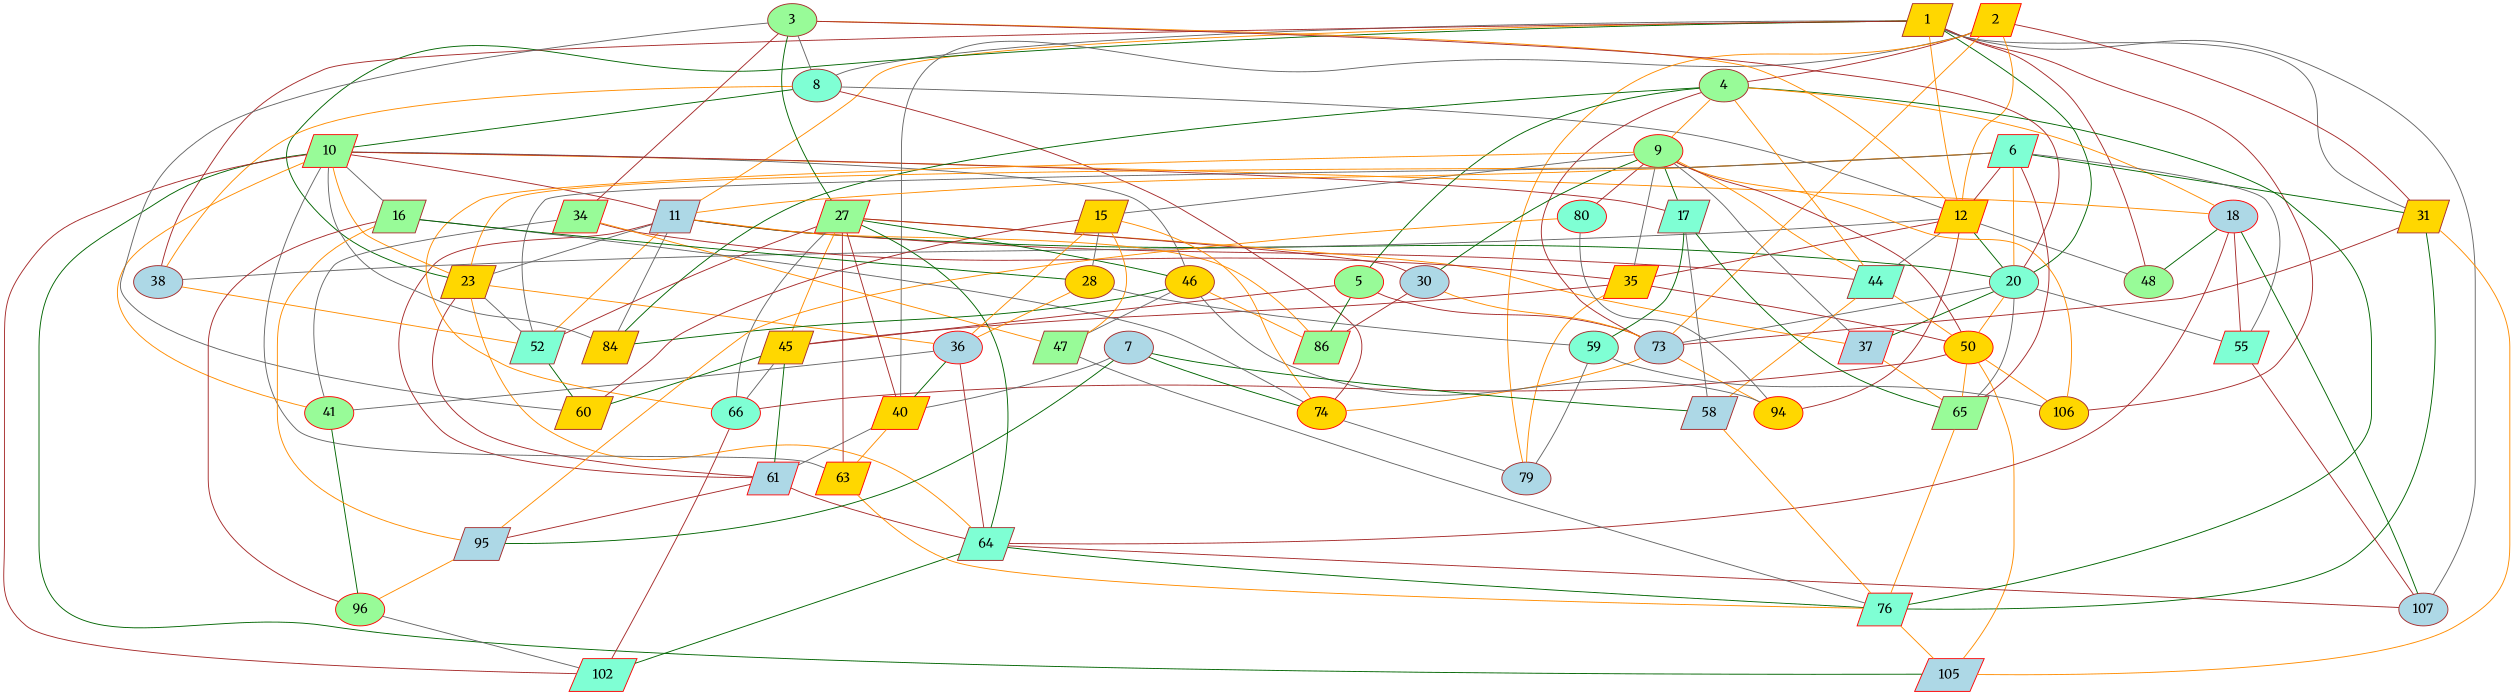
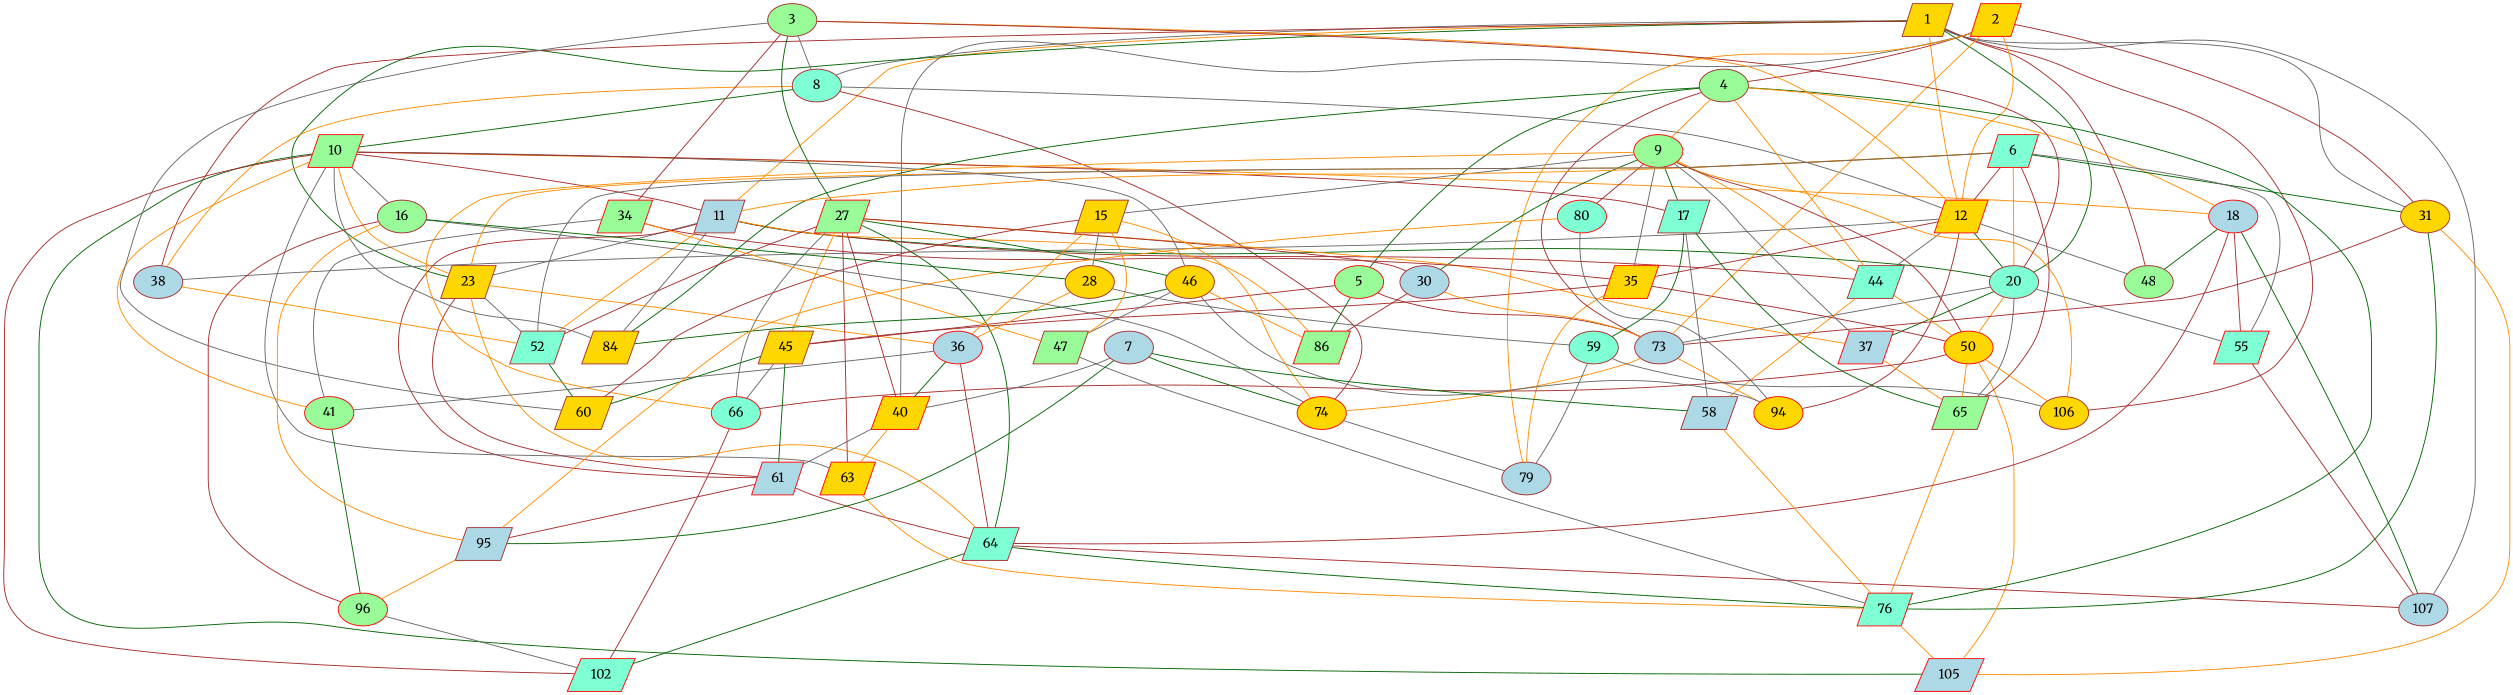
  graph {
    fontname=Merriweather
    node [color=brown fillcolor=gold fontname=Merriweather shape=parallelogram style=filled]
    edge [color=darkorange fontname=Merriweather]
    1 [super="+104+42+117"]
    8 [fillcolor=aquamarine shape=ellipse super="+49"]
    11 [fillcolor=lightblue super="+19+24"]
    12 [color=red super="+97+29"]
    20 [fillcolor=aquamarine shape=ellipse super="+33"]
    23 [super="+72"]
-   31 [super="+116"]
+   31 [shape=ellipse super="+116"]
    38 [fillcolor=lightblue shape=ellipse]
    48 [fillcolor=palegreen shape=ellipse]
    106 [shape=ellipse]
    107 [fillcolor=lightblue shape=ellipse]
    74 [color=red shape=ellipse super="+99"]
    10 [color=red fillcolor=palegreen super="+118+75+14"]
    44 [fillcolor=aquamarine super="+70"]
    84
    86 [color=red fillcolor=palegreen]
    52 [fillcolor=aquamarine super="+101"]
    61 [color=red fillcolor=lightblue super="+87"]
    35 [color=red super="+100+53"]
    94 [color=red shape=ellipse]
    73 [fillcolor=lightblue shape=ellipse super="+112+113"]
    55 [color=red fillcolor=aquamarine]
    65 [fillcolor=palegreen super="+67"]
    37 [color=red fillcolor=lightblue]
    50 [color=red shape=ellipse super="+62"]
    36 [color=red fillcolor=lightblue shape=ellipse super="+85"]
    64 [fillcolor=aquamarine super="+90"]
    76 [color=red fillcolor=aquamarine super="+103+89"]
    105 [color=red fillcolor=lightblue]
    2 [color=red super="+115"]
    4 [fillcolor=palegreen shape=ellipse super="+119+21"]
    40 [color=red super="+78"]
    79 [fillcolor=lightblue shape=ellipse]
    5 [color=red fillcolor=palegreen shape=ellipse]
    9 [color=red fillcolor=palegreen shape=ellipse super="+13+88+22"]
    18 [color=red fillcolor=lightblue shape=ellipse super="+81"]
    63 [color=red]
    3 [fillcolor=palegreen shape=ellipse super="+39"]
    27 [color=red fillcolor=palegreen super="+83+32"]
    34 [color=red fillcolor=palegreen]
    60
    45 [super="+56"]
    30 [fillcolor=lightblue shape=ellipse]
    66 [color=red fillcolor=aquamarine shape=ellipse super="+92"]
    46 [shape=ellipse super="+51"]
    41 [color=red fillcolor=palegreen shape=ellipse]
    47 [fillcolor=palegreen]
    15 [super="+109"]
    17 [fillcolor=aquamarine super="+69"]
    80 [color=red fillcolor=aquamarine shape=ellipse]
    58 [fillcolor=lightblue]
    6 [color=red fillcolor=aquamarine super="+26+111"]
    7 [fillcolor=lightblue shape=ellipse]
    95 [fillcolor=lightblue super="+98"]
    96 [color=red fillcolor=palegreen shape=ellipse]
-   16 [fillcolor=palegreen super="+110"]
+   16 [fillcolor=palegreen shape=ellipse super="+110"]
    102 [color=red fillcolor=aquamarine]
    28 [shape=ellipse]
    59 [fillcolor=aquamarine shape=ellipse]
    1 -- 8 [color=gray40]
    1 -- 11
    1 -- 12
    1 -- 20 [color=darkgreen]
    1 -- 23 [color=darkgreen]
    1 -- 31 [color=gray40]
    1 -- 38 [color=brown]
    1 -- 48 [color=brown]
    1 -- 106 [color=brown]
    1 -- 107 [color=gray40]
    8 -- 12 [color=gray40]
    8 -- 38
    8 -- 74 [color=brown]
    8 -- 10 [color=darkgreen]
    11 -- 20 [color=darkgreen]
    11 -- 23 [color=gray40]
    11 -- 44 [color=brown]
    11 -- 84 [color=gray40]
    11 -- 86
    11 -- 52
    11 -- 61 [color=brown]
    12 -- 20 [color=darkgreen]
    12 -- 38 [color=gray40]
    12 -- 48 [color=gray40]
    12 -- 44 [color=gray40]
    12 -- 35 [color=brown weight=2]
    12 -- 94 [color=brown]
    20 -- 73 [color=gray40]
    20 -- 55 [color=gray40]
    20 -- 65 [color=gray40]
    20 -- 37 [color=darkgreen]
    20 -- 50
    23 -- 52 [color=gray40]
    23 -- 61 [color=brown]
    23 -- 36
    23 -- 64
    31 -- 73 [color=brown]
    31 -- 76 [color=darkgreen]
    31 -- 105
    38 -- 52
    74 -- 79 [color=gray40]
    10 -- 11 [color=brown]
    10 -- 23
    10 -- 84 [color=gray40]
    10 -- 105 [color=darkgreen]
    10 -- 18
    10 -- 63 [color=gray40]
    10 -- 46 [color=gray40]
    10 -- 41
    10 -- 17 [color=brown]
    10 -- 16 [color=gray40]
    10 -- 102 [color=brown]
    44 -- 50
    44 -- 58
    52 -- 60 [color=darkgreen]
    61 -- 64 [color=brown]
    61 -- 95 [color=brown]
    35 -- 50 [color=brown]
    35 -- 79
    35 -- 45 [color=brown]
    73 -- 74
    73 -- 94
    55 -- 107 [color=brown]
    65 -- 76
    37 -- 65
    50 -- 106
    50 -- 65
    50 -- 105
    50 -- 66 [color=brown]
    36 -- 64 [color=brown]
    36 -- 40 [color=darkgreen]
    36 -- 41 [color=gray40]
    64 -- 107 [color=brown]
    64 -- 76 [color=darkgreen]
    64 -- 102 [color=darkgreen]
    76 -- 105
    2 -- 12
    2 -- 31 [color=brown]
    2 -- 73
    2 -- 4 [color=brown]
    2 -- 40 [color=gray40]
    2 -- 79
    4 -- 44
    4 -- 84 [color=darkgreen]
    4 -- 73 [color=brown]
    4 -- 76 [color=darkgreen]
    4 -- 5 [color=darkgreen]
    4 -- 9
    4 -- 18
    40 -- 61 [color=gray40]
    40 -- 63
    5 -- 86 [color=darkgreen]
    5 -- 73 [color=brown]
    5 -- 45 [color=brown]
    9 -- 106
    9 -- 44
    9 -- 35 [color=gray40 weight=2]
    9 -- 37 [color=gray40]
    9 -- 50 [color=brown]
    9 -- 30 [color=darkgreen]
    9 -- 66
    9 -- 15 [color=gray40]
    9 -- 17 [color=darkgreen weight=2]
    9 -- 80 [color=brown weight=2]
    18 -- 48 [color=darkgreen]
    18 -- 107 [color=darkgreen]
    18 -- 55 [color=brown]
    18 -- 64 [color=brown]
    63 -- 76
    3 -- 8 [color=gray40]
    3 -- 12
    3 -- 20 [color=brown]
    3 -- 27 [color=darkgreen]
    3 -- 34 [color=brown]
    3 -- 60 [color=gray40]
    27 -- 52 [color=brown]
    27 -- 37
    27 -- 64 [color=darkgreen]
    27 -- 40 [color=brown]
    27 -- 63 [color=brown]
    27 -- 45
    27 -- 30 [color=brown]
    27 -- 66 [color=gray40]
    27 -- 46 [color=darkgreen]
    34 -- 35 [color=brown]
    34 -- 41 [color=gray40]
    34 -- 47
    45 -- 61 [color=darkgreen]
    45 -- 60 [color=darkgreen]
    45 -- 66 [color=gray40]
    30 -- 86 [color=brown]
    30 -- 73
    66 -- 102 [color=brown]
    46 -- 84 [color=darkgreen]
    46 -- 86
    46 -- 94 [color=gray40]
    46 -- 47 [color=gray40]
    41 -- 96 [color=darkgreen]
    47 -- 76 [color=gray40]
    15 -- 74
    15 -- 36
    15 -- 60 [color=brown]
    15 -- 47
    15 -- 28 [color=gray40]
    17 -- 65 [color=darkgreen]
    17 -- 58 [color=gray40]
    17 -- 59 [color=darkgreen]
    80 -- 94 [color=gray40]
    80 -- 95
    58 -- 76
    6 -- 11
    6 -- 12 [color=brown]
    6 -- 20
    6 -- 23
    6 -- 31 [color=darkgreen]
    6 -- 52 [color=gray40]
    6 -- 55 [color=gray40]
    6 -- 65 [color=brown]
    7 -- 74 [color=darkgreen]
    7 -- 40 [color=gray40]
    7 -- 58 [color=darkgreen]
    7 -- 95 [color=darkgreen]
    95 -- 96
    96 -- 102 [color=gray40]
    16 -- 74 [color=gray40]
    16 -- 95 [weight=2]
    16 -- 96 [color=brown]
    16 -- 28 [color=darkgreen]
    28 -- 36
    28 -- 59 [color=gray40]
    59 -- 106 [color=gray40]
    59 -- 79 [color=gray40]
  }
